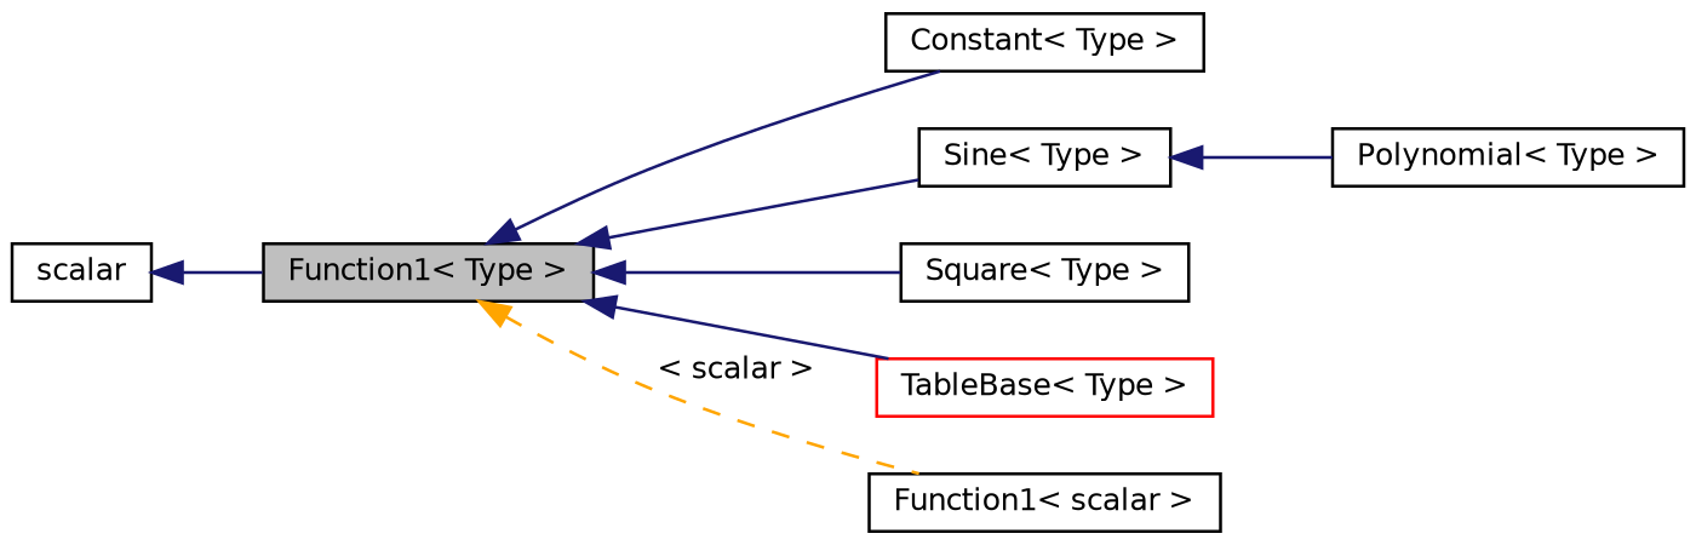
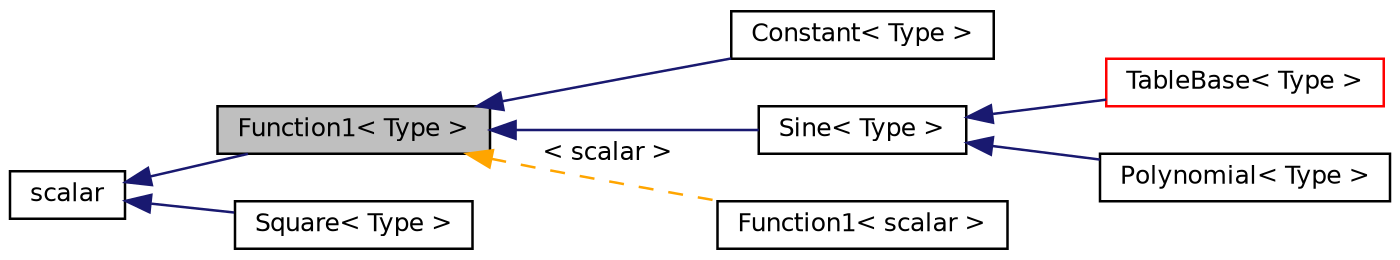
  digraph {
    rankdir=LR
    node [color=black fontname=Helvetica fontsize=10 shape=record]
    edge [color=midnightblue dir=back fontname=Helvetica fontsize=10 labelfontname=Helvetica labelfontsize=10 style=solid]
    n1 [fillcolor=grey75 fontcolor=black height=0.2 label="Function1\< Type \>" style=filled width=0.4]
    n2 [height=0.2 label="Constant\< Type \>" width=0.4]
    n3 [height=0.2 label="Sine\< Type \>" width=0.4]
    n4 [height=0.2 label="Square\< Type \>" width=0.4]
    n5 [color=red height=0.2 label="TableBase\< Type \>" width=0.4]
    n6 [height=0.2 label="Function1\< scalar \>" width=0.4]
    n7 [height=0.2 label="Polynomial\< Type \>" width=0.4]
    n8 [height=0.2 label=scalar width=0.4]
    n1 -> n2
    n1 -> n3
-   n1 -> n4
-   n1 -> n5
+   n8 -> n4
+   n3 -> n5
    n1 -> n6 [color=orange label=" \< scalar \>" style=dashed]
    n3 -> n7
    n8 -> n1
  }
